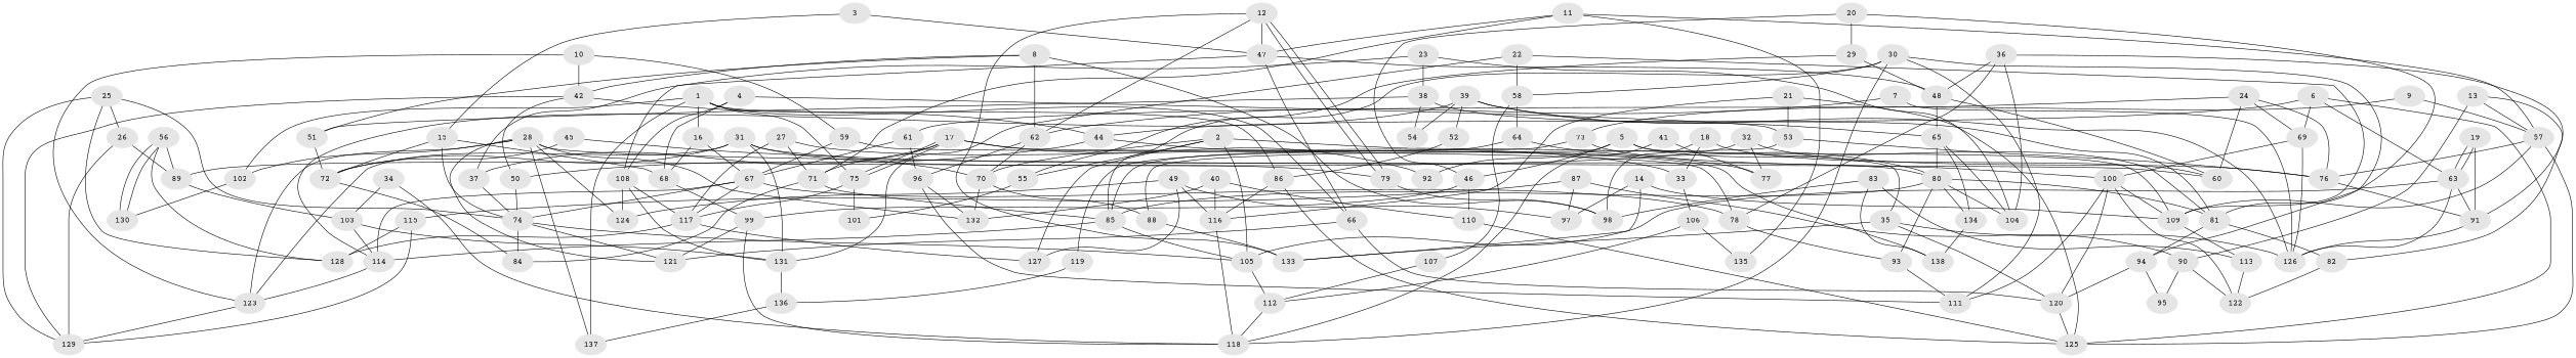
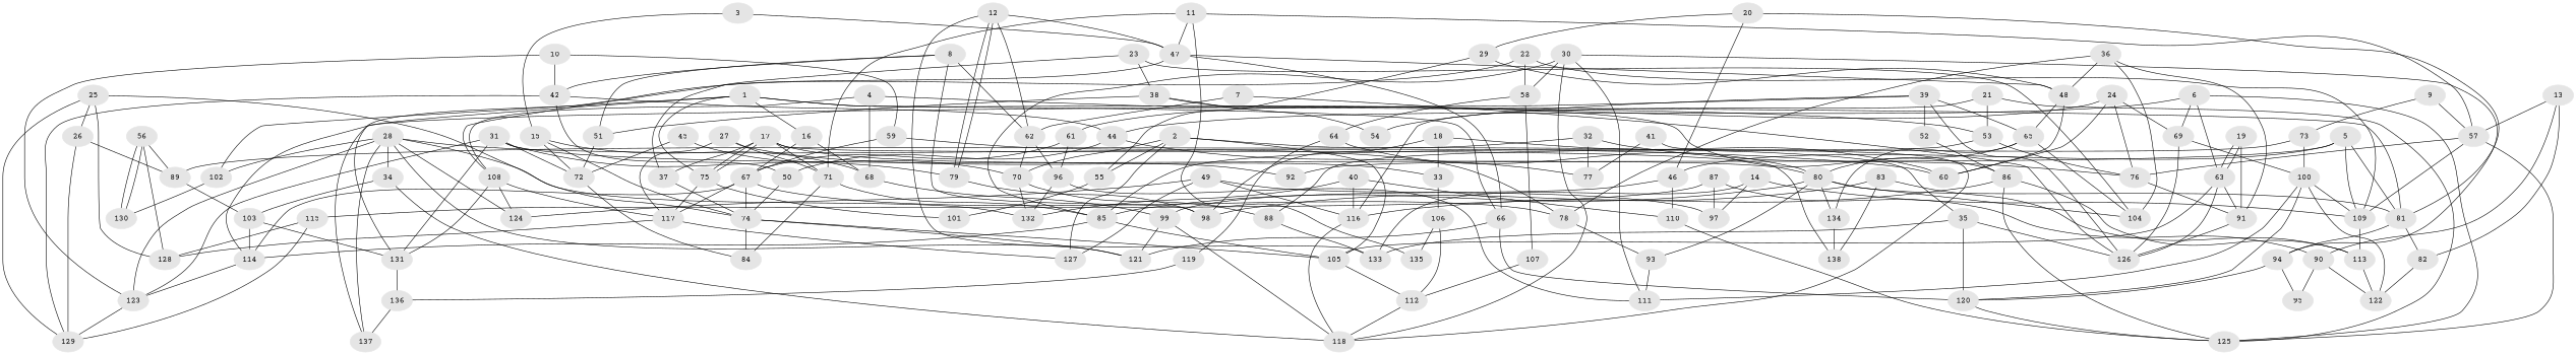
  graph {
    fontname="Courier Prime"
    node [color=gray90 fontname="Courier Prime" style=filled]
    edge [fontname="Courier Prime"]
    1
    16
    66
    75
    86
    102
    137
    68
    67
    121
    120
    117
    101
    125
    116
    113
    130
    2
    35
    55
    70
    105
    127
    126
    133
    132
    88
    112
    3
    15
    47
    72
    74
    108
    48
    4
    53
    76
    99
    131
    124
    5
    46
    81
    92
    109
    110
    82
    94
    6
    44
    63
    69
    77
    50
    91
    100
    7
    62
    96
    8
    42
    51
    98
    129
    9
    57
    73
    85
    10
    59
    123
    78
    11
    71
    135
    84
    12
    79
    13
    90
    122
    95
    14
    97
    114
    17
    37
    138
    18
    33
    60
    106
    19
    20
    29
    21
    118
    22
    58
    64
    107
    136
    23
    38
    104
    54
    24
    61
    25
    26
    128
    89
    103
    27
    28
    34
    65
    30
    111
    31
    80
    134
    93
    32
    36
    39
    52
    40
    41
    45
    49
    56
    119
    83
    87
    115
    1 -- 16
    1 -- 66
    1 -- 75
    1 -- 86
    1 -- 102
    1 -- 137
    16 -- 68
    16 -- 67
    66 -- 121
    66 -- 120
    75 -- 117
    75 -- 101
    86 -- 125
    86 -- 116
+   86 -- 113
    102 -- 130
    68 -- 99
    67 -- 117
    67 -- 74
    67 -- 78
    67 -- 114
    120 -- 125
    117 -- 127
    117 -- 128
    116 -- 118
    113 -- 122
    2 -- 35
    2 -- 55
    2 -- 70
    2 -- 105
    2 -- 127
    35 -- 120
    35 -- 126
    35 -- 133
    55 -- 101
    70 -- 132
    70 -- 88
    105 -- 112
    88 -- 133
    112 -- 118
    3 -- 15
    3 -- 47
    15 -- 68
    15 -- 72
    15 -- 74
    47 -- 66
    47 -- 108
    47 -- 48
    72 -- 84
    74 -- 121
    74 -- 105
    74 -- 84
    108 -- 117
    108 -- 131
    108 -- 124
    48 -- 60
    48 -- 65
    4 -- 68
    4 -- 108
    4 -- 53
    53 -- 88
    53 -- 76
    76 -- 91
    99 -- 121
    99 -- 118
    131 -- 136
    5 -- 46
    5 -- 81
    5 -- 92
    5 -- 109
    46 -- 99
    46 -- 110
    81 -- 82
    81 -- 94
    109 -- 113
    110 -- 125
    82 -- 122
    94 -- 120
    94 -- 95
    6 -- 125
    6 -- 44
    6 -- 63
    6 -- 69
    44 -- 77
    44 -- 50
    63 -- 105
    63 -- 126
    63 -- 91
    69 -- 126
    69 -- 100
    50 -- 74
    91 -- 126
    100 -- 120
    100 -- 109
    100 -- 122
    100 -- 111
    7 -- 126
    7 -- 62
    62 -- 70
    62 -- 96
    96 -- 132
    96 -- 111
    8 -- 62
    8 -- 42
    8 -- 51
    8 -- 98
    42 -- 44
    42 -- 50
    42 -- 129
    51 -- 72
    9 -- 57
    9 -- 73
    57 -- 125
    57 -- 76
    57 -- 109
    73 -- 100
    73 -- 85
    85 -- 105
    85 -- 114
    10 -- 42
    10 -- 59
    10 -- 123
    59 -- 67
    59 -- 78
    123 -- 129
    78 -- 93
    11 -- 47
    11 -- 57
    11 -- 71
    11 -- 135
    71 -- 85
    71 -- 84
    12 -- 133
    12 -- 47
    12 -- 62
    12 -- 79
    12 -- 79
    79 -- 98
    13 -- 82
    13 -- 57
    13 -- 90
    90 -- 122
    90 -- 95
    14 -- 133
    14 -- 109
    14 -- 97
    114 -- 123
    17 -- 75
    17 -- 75
    17 -- 92
    17 -- 71
    17 -- 37
    17 -- 138
    37 -- 74
    18 -- 98
    18 -- 33
    18 -- 60
    33 -- 106
    106 -- 112
    106 -- 135
    19 -- 63
    19 -- 63
    19 -- 91
    20 -- 46
    20 -- 81
    20 -- 29
    29 -- 55
    29 -- 48
    21 -- 125
    21 -- 116
    21 -- 53
    22 -- 131
    22 -- 109
    22 -- 58
    58 -- 64
    58 -- 107
    64 -- 80
    64 -- 119
    107 -- 112
    136 -- 137
    23 -- 37
    23 -- 38
    23 -- 104
    38 -- 81
    38 -- 51
    38 -- 54
    24 -- 76
    24 -- 69
    24 -- 60
    24 -- 61
    61 -- 67
    61 -- 96
    25 -- 74
    25 -- 129
    25 -- 26
    25 -- 128
    26 -- 129
    26 -- 89
    89 -- 103
    103 -- 131
    103 -- 114
    27 -- 117
    27 -- 71
    27 -- 33
    28 -- 102
    28 -- 137
    28 -- 121
    28 -- 132
    28 -- 124
    28 -- 123
    28 -- 60
+   28 -- 34
    34 -- 118
    34 -- 103
    65 -- 104
    65 -- 80
    65 -- 134
    30 -- 94
    30 -- 85
    30 -- 118
    30 -- 58
    30 -- 111
    31 -- 72
    31 -- 131
    31 -- 123
    31 -- 79
    31 -- 80
    80 -- 81
    80 -- 85
    80 -- 104
    80 -- 134
    80 -- 93
    134 -- 138
    93 -- 111
    32 -- 76
    32 -- 77
    32 -- 89
    36 -- 48
    36 -- 91
    36 -- 78
    36 -- 104
    39 -- 126
    39 -- 114
    39 -- 54
    39 -- 65
    39 -- 52
    52 -- 86
    40 -- 116
    40 -- 132
    40 -- 110
    41 -- 77
    41 -- 118
    45 -- 70
    45 -- 72
    49 -- 116
    49 -- 127
    49 -- 124
    49 -- 97
    56 -- 130
    56 -- 130
    56 -- 128
    56 -- 89
    119 -- 136
    83 -- 113
    83 -- 98
    83 -- 138
    87 -- 90
    87 -- 97
    87 -- 115
    115 -- 129
    115 -- 128
  }
